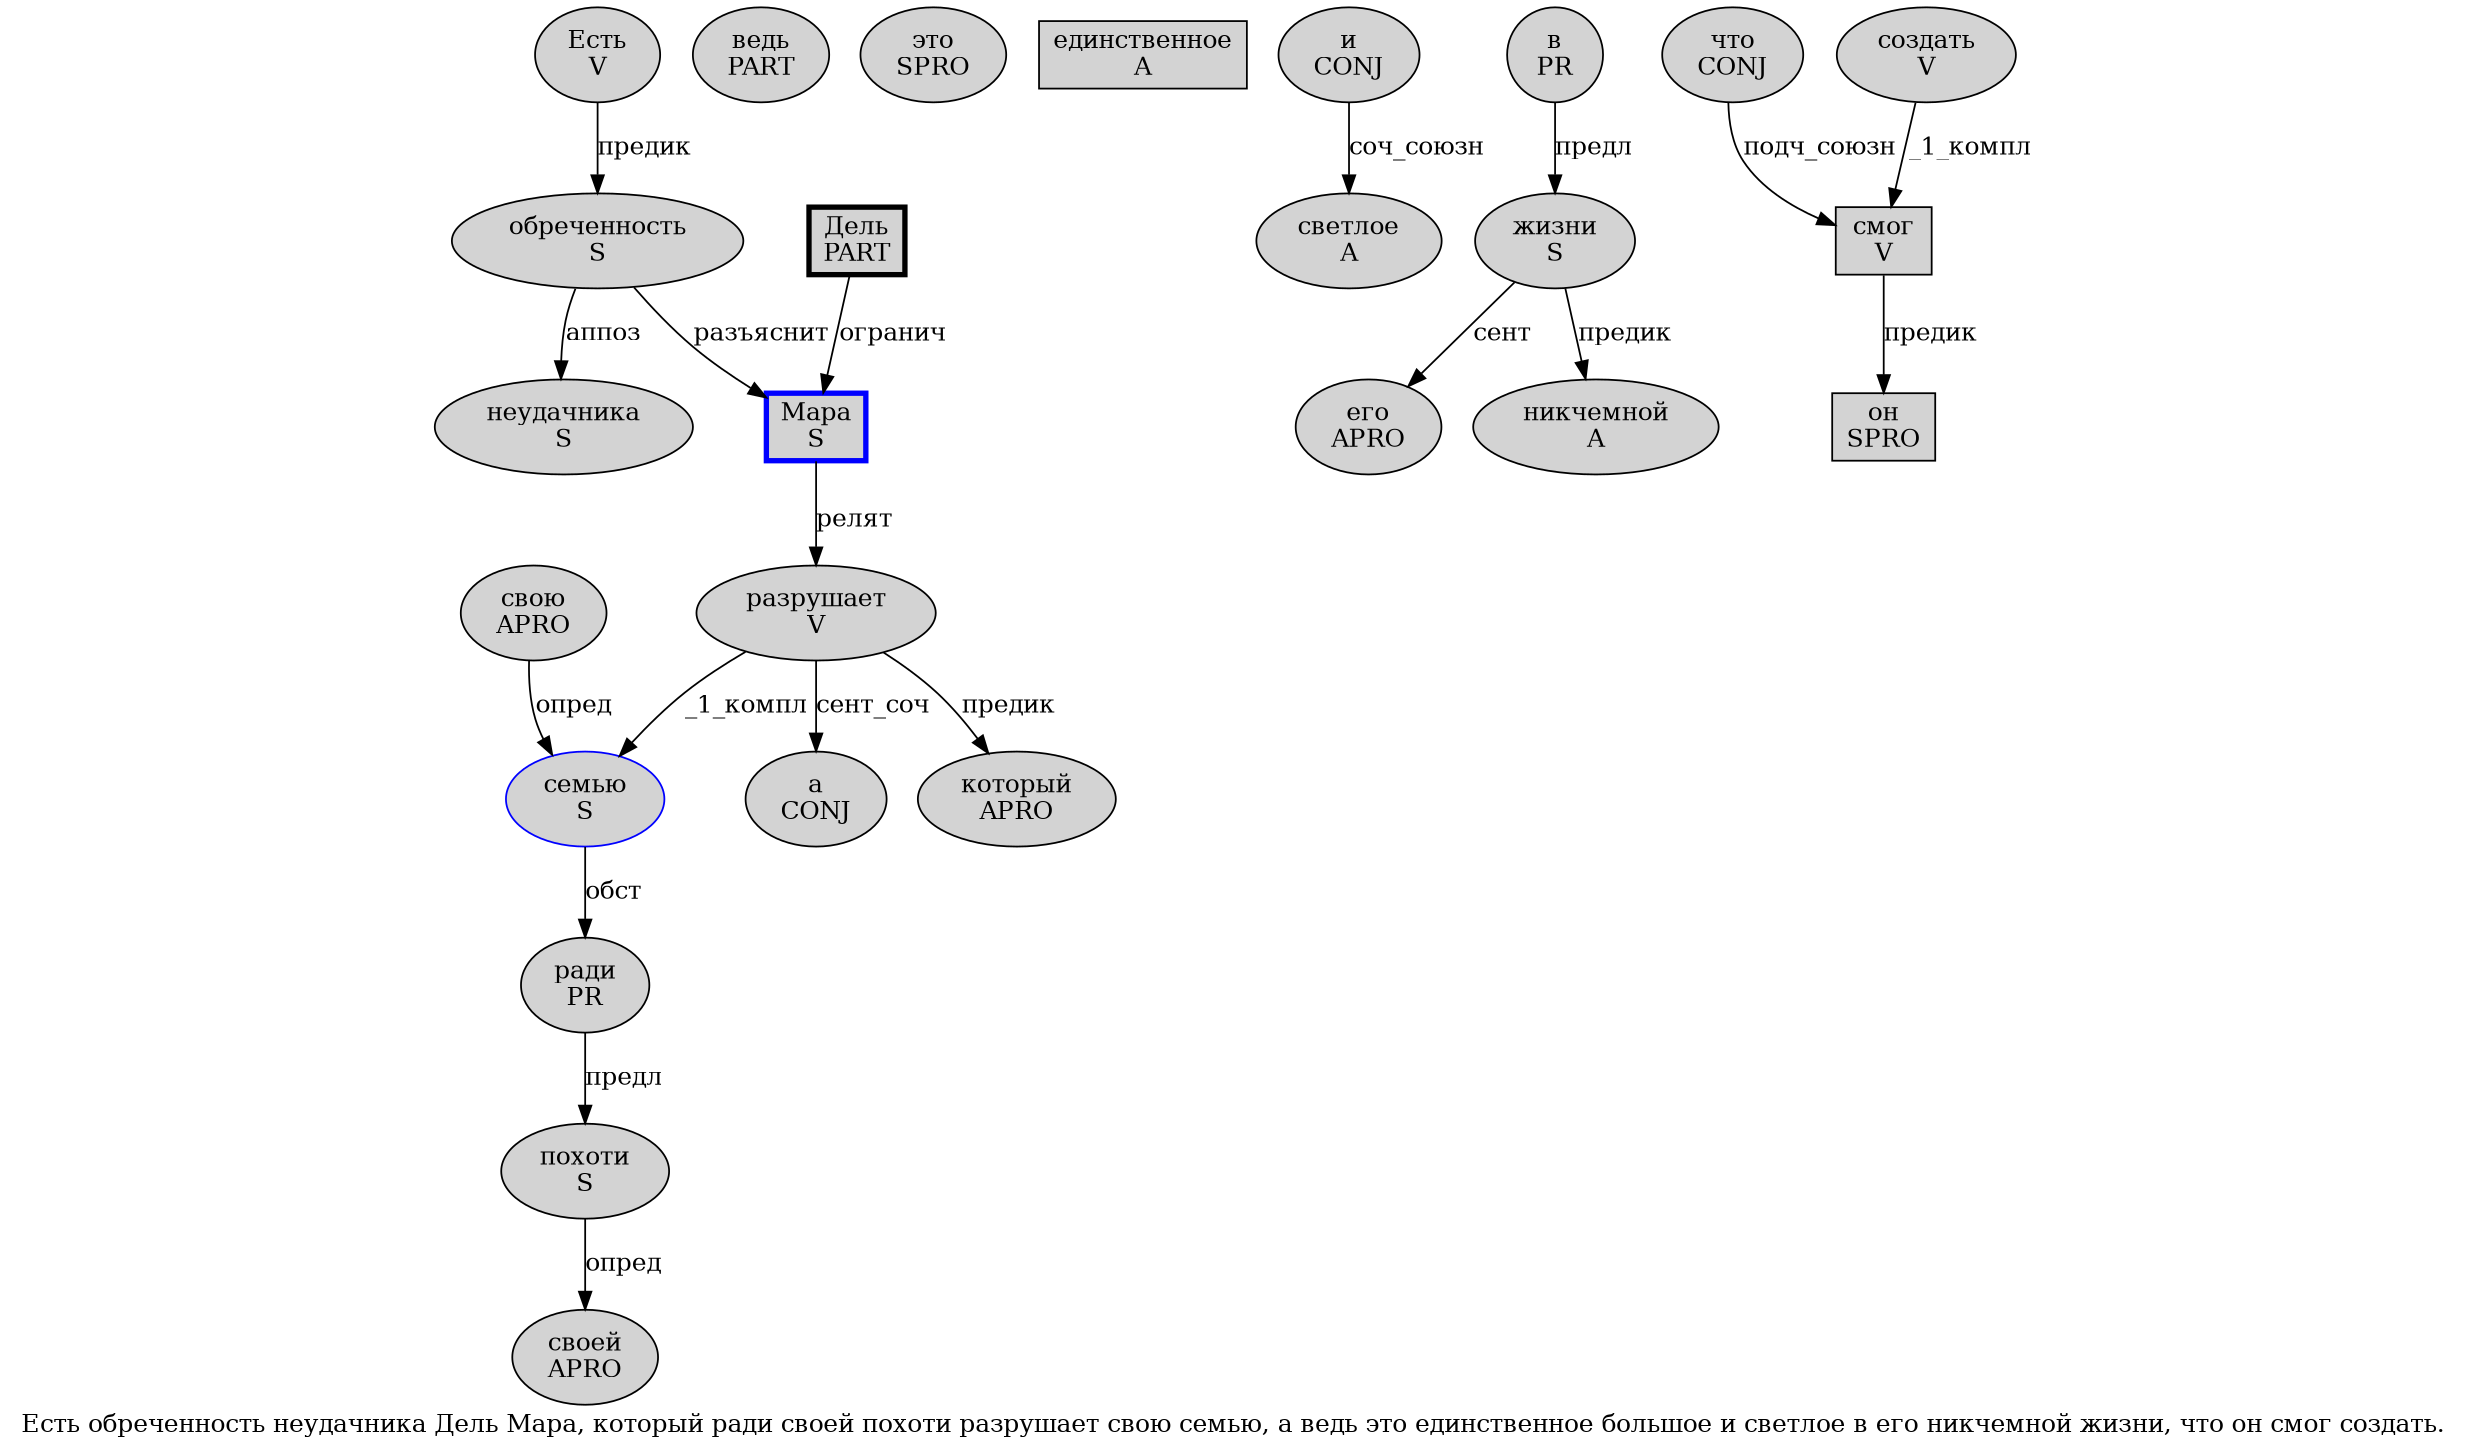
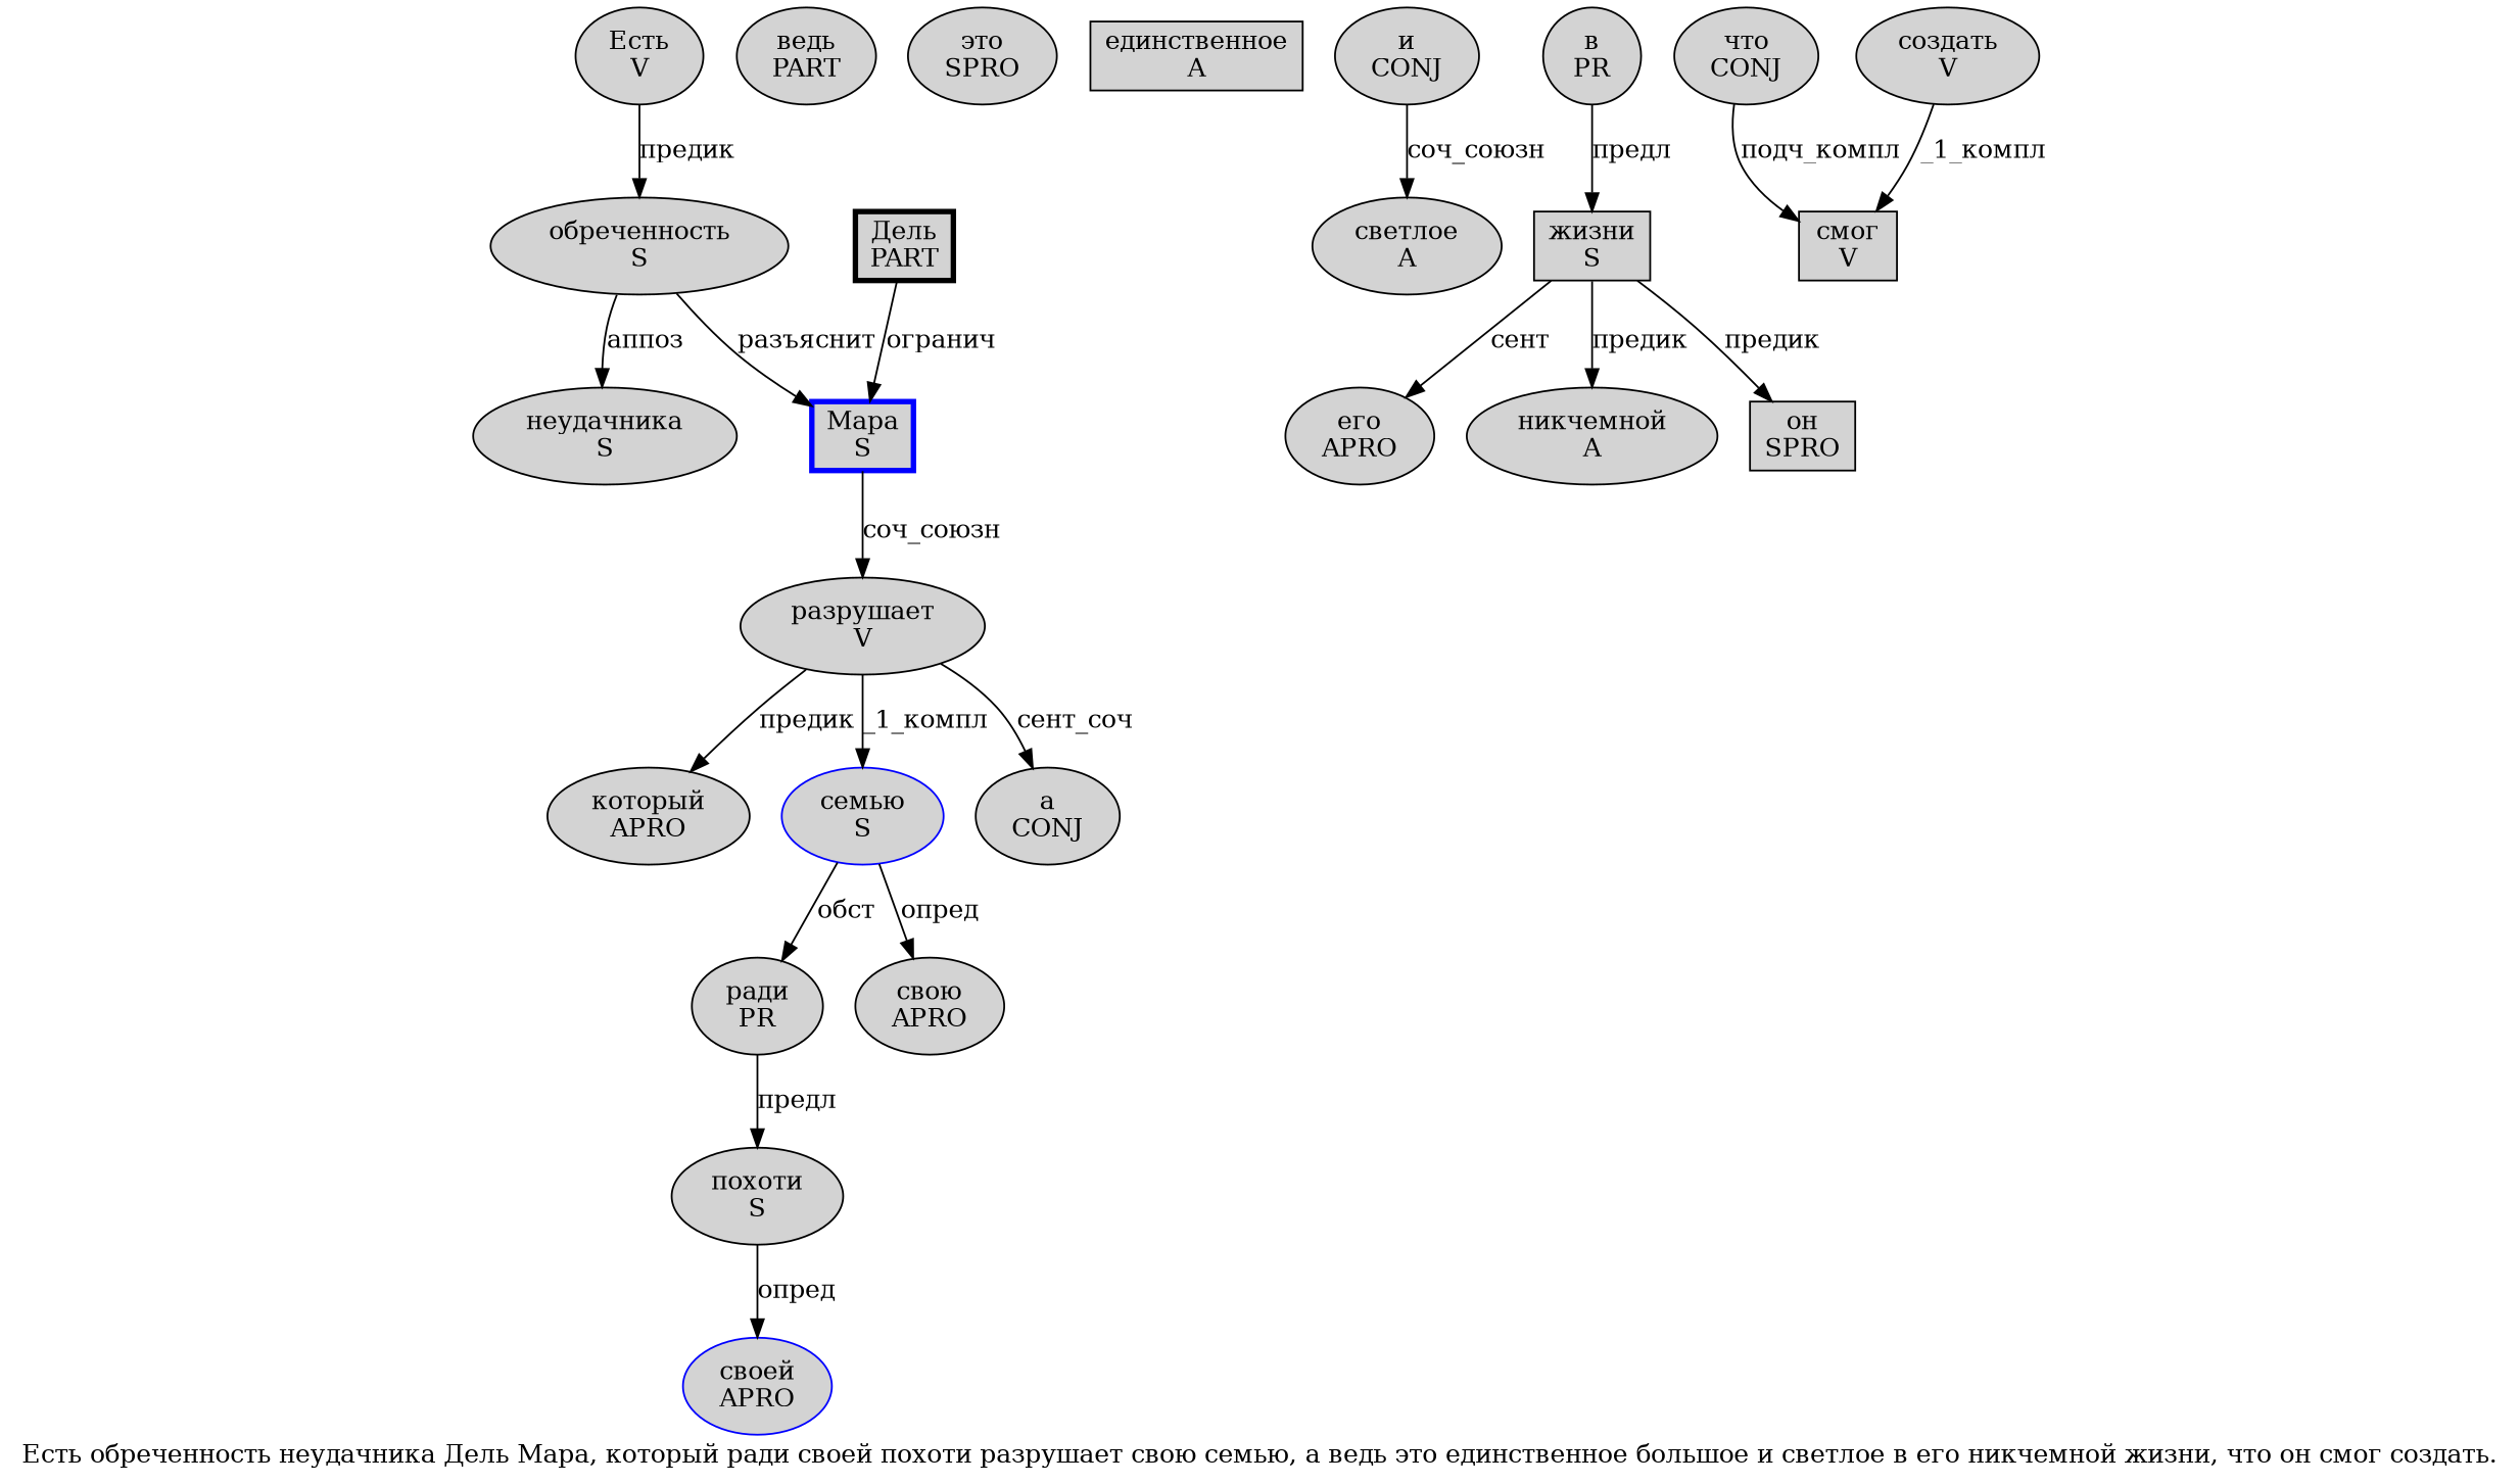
  digraph {
    label="Есть обреченность неудачника Дель Мара, который ради своей похоти разрушает свою семью, а ведь это единственное большое и светлое в его никчемной жизни, что он смог создать."
    node [fillcolor=lightgray penwidth=1 shape=ellipse style=filled]
    n1 [label="Есть\nV"]
    n2 [label="обреченность\nS"]
    n3 [label="неудачника\nS"]
    n4 [color=blue label="Мара\nS" penwidth=3 shape=box]
    n5 [label="разрушает\nV"]
    n6 [color=black label="Дель\nPART" penwidth=3 shape=box]
    n7 [label="который\nAPRO"]
    n8 [color=blue label="семью\nS"]
    n9 [label="а\nCONJ"]
    n10 [label="ради\nPR"]
    n11 [label="похоти\nS"]
-   n12 [label="своей\nAPRO"]
+   n12 [label="своей\nAPRO" color=blue]
    n13 [label="свою\nAPRO"]
    n14 [label="ведь\nPART"]
    n15 [label="это\nSPRO"]
    n16 [label="единственное\nA" shape=box]
    n17 [label="и\nCONJ"]
    n18 [label="светлое\nA"]
    n19 [label="в\nPR"]
-   n20 [label="жизни\nS"]
+   n20 [label="жизни\nS" shape=box]
    n21 [label="его\nAPRO"]
    n22 [label="никчемной\nA"]
    n23 [label="что\nCONJ"]
    n24 [label="смог\nV" shape=box]
    n25 [label="он\nSPRO" shape=box]
    n26 [label="создать\nV"]
    n1 -> n2 [label="предик"]
    n2 -> n3 [label="аппоз"]
    n2 -> n4 [label="разъяснит"]
-   n4 -> n5 [label="релят"]
+   n4 -> n5 [label="соч_союзн"]
    n5 -> n7 [label="предик"]
    n5 -> n8 [label="_1_компл"]
    n5 -> n9 [label="сент_соч"]
    n6 -> n4 [label="огранич"]
    n8 -> n10 [label="обст"]
-   n13 -> n8 [label="опред"]
+   n8 -> n13 [label="опред"]
    n10 -> n11 [label="предл"]
    n11 -> n12 [label="опред"]
    n17 -> n18 [label="соч_союзн"]
    n19 -> n20 [label="предл"]
    n20 -> n21 [label="сент"]
    n20 -> n22 [label="предик"]
-   n23 -> n24 [label="подч_союзн"]
-   n24 -> n25 [label="предик"]
+   n23 -> n24 [label="подч_компл"]
+   n20 -> n25 [label="предик"]
    n26 -> n24 [label="_1_компл"]
  }
